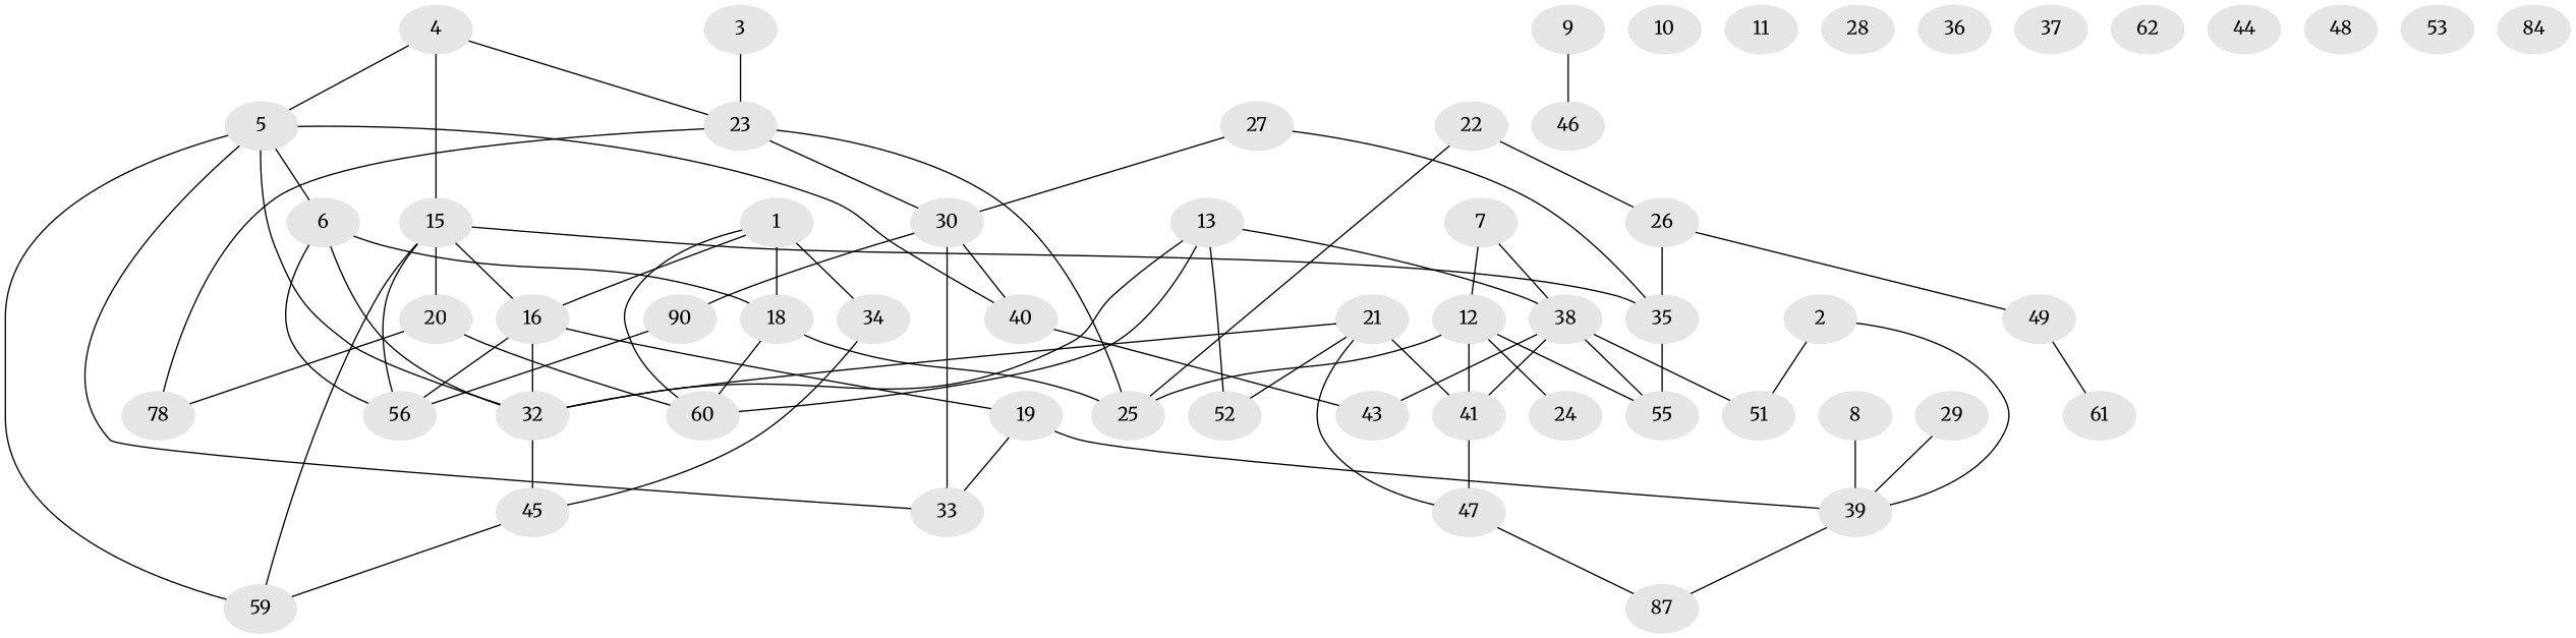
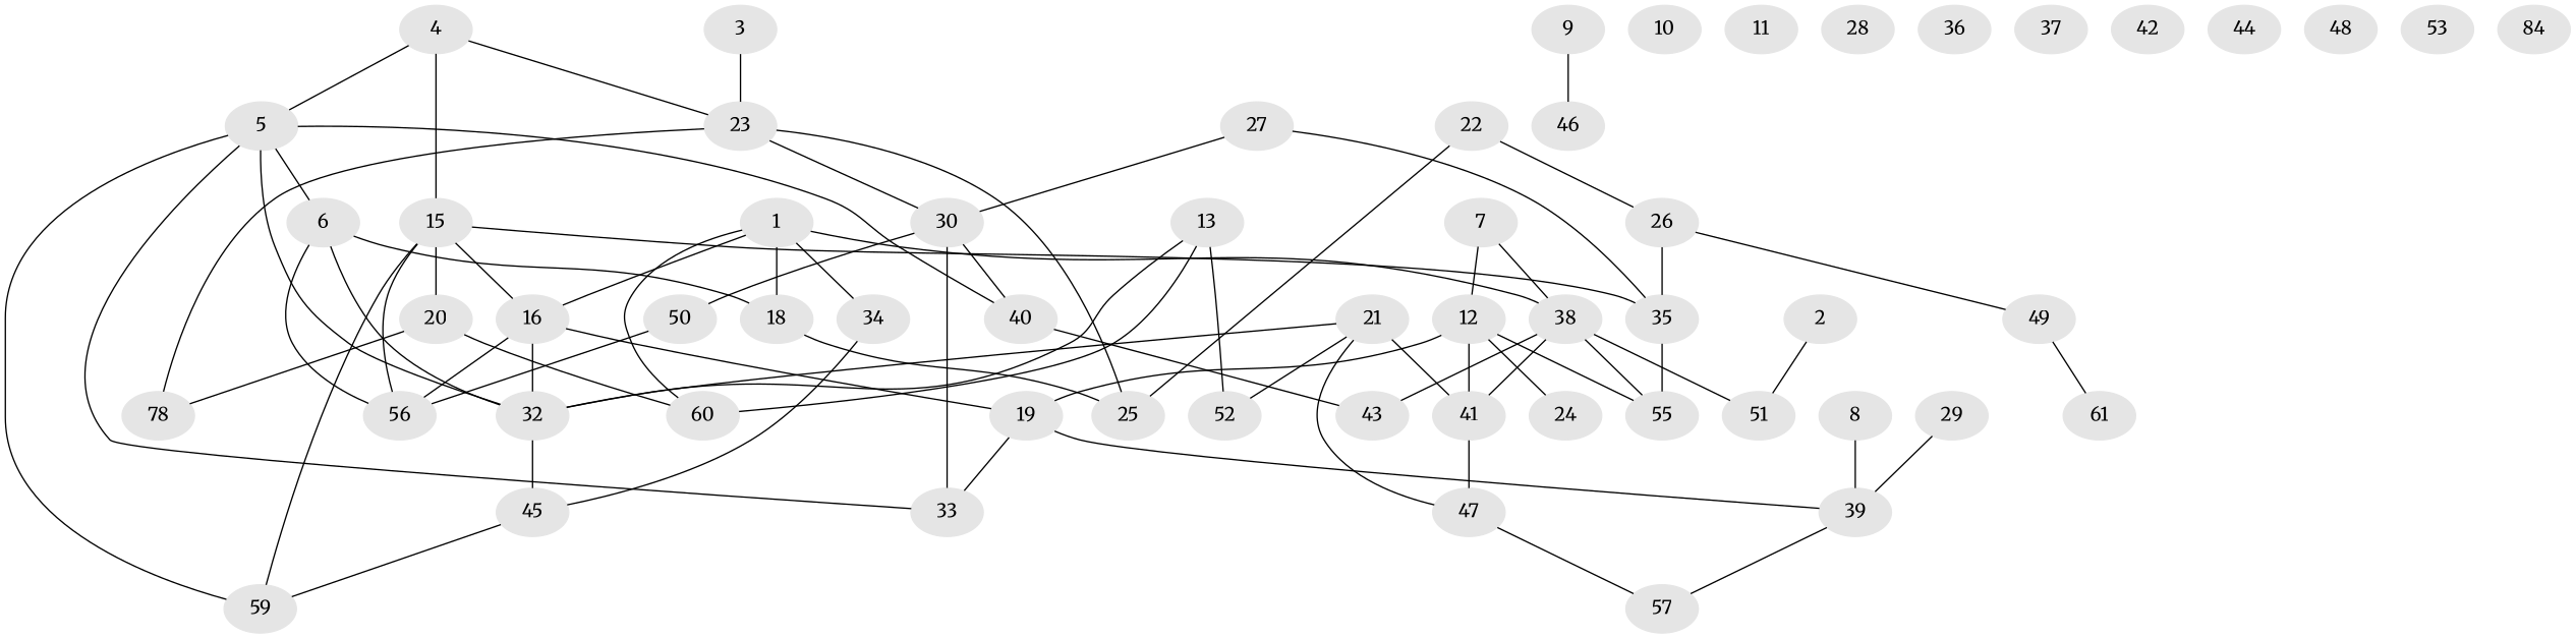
  graph {
    fontname=Merriweather
    node [color=gray90 fontname=Merriweather style=filled]
    edge [fontname=Merriweather]
    1
    16
    18
    34
    38
    60
    32
    56
    19
    25
    45
    51
    41
    55
    43
    2
    39
-   57 [label=87]
+   57
    3
    23
    n21 [label=78]
    30
    4
    5
    15
    6
    33
    40
    59
    20
    35
    7
    12
    24
    8
    9
    46
    10
    11
    47
    13
    52
    21
    22
    26
    49
-   50 [label=90]
+   50
    61
    27
    28
    29
    36
    37
-   42 [label=62]
+   42
    44
    48
    53
    n58 [label=84]
    1 -- 16
    1 -- 18
    1 -- 34
-   13 -- 38
+   1 -- 38
    1 -- 60
    16 -- 32
    16 -- 56
    16 -- 19
-   18 -- 60
    18 -- 25
    34 -- 45
    38 -- 51
    38 -- 41
    38 -- 55
    38 -- 43
    32 -- 45
    19 -- 39
    19 -- 33
    45 -- 59
    41 -- 47
    2 -- 51
-   2 -- 39
    39 -- 57
    3 -- 23
    23 -- 25
    23 -- n21
    23 -- 30
    30 -- 33
    30 -- 40
    30 -- 50
    4 -- 23
    4 -- 5
    4 -- 15
    5 -- 32
    5 -- 6
    5 -- 33
    5 -- 40
    5 -- 59
    15 -- 16
    15 -- 56
    15 -- 59
    15 -- 20
    15 -- 35
    6 -- 18
    6 -- 32
    6 -- 56
    40 -- 43
    20 -- 60
    20 -- n21
    35 -- 55
    7 -- 38
    7 -- 12
-   12 -- 25
+   12 -- 19
    12 -- 41
    12 -- 55
    12 -- 24
    8 -- 39
    9 -- 46
    47 -- 57
    13 -- 60
    13 -- 32
    13 -- 52
    21 -- 32
    21 -- 41
    21 -- 47
    21 -- 52
    22 -- 25
    22 -- 26
    26 -- 35
    26 -- 49
    49 -- 61
    50 -- 56
    27 -- 30
    27 -- 35
    29 -- 39
  }
